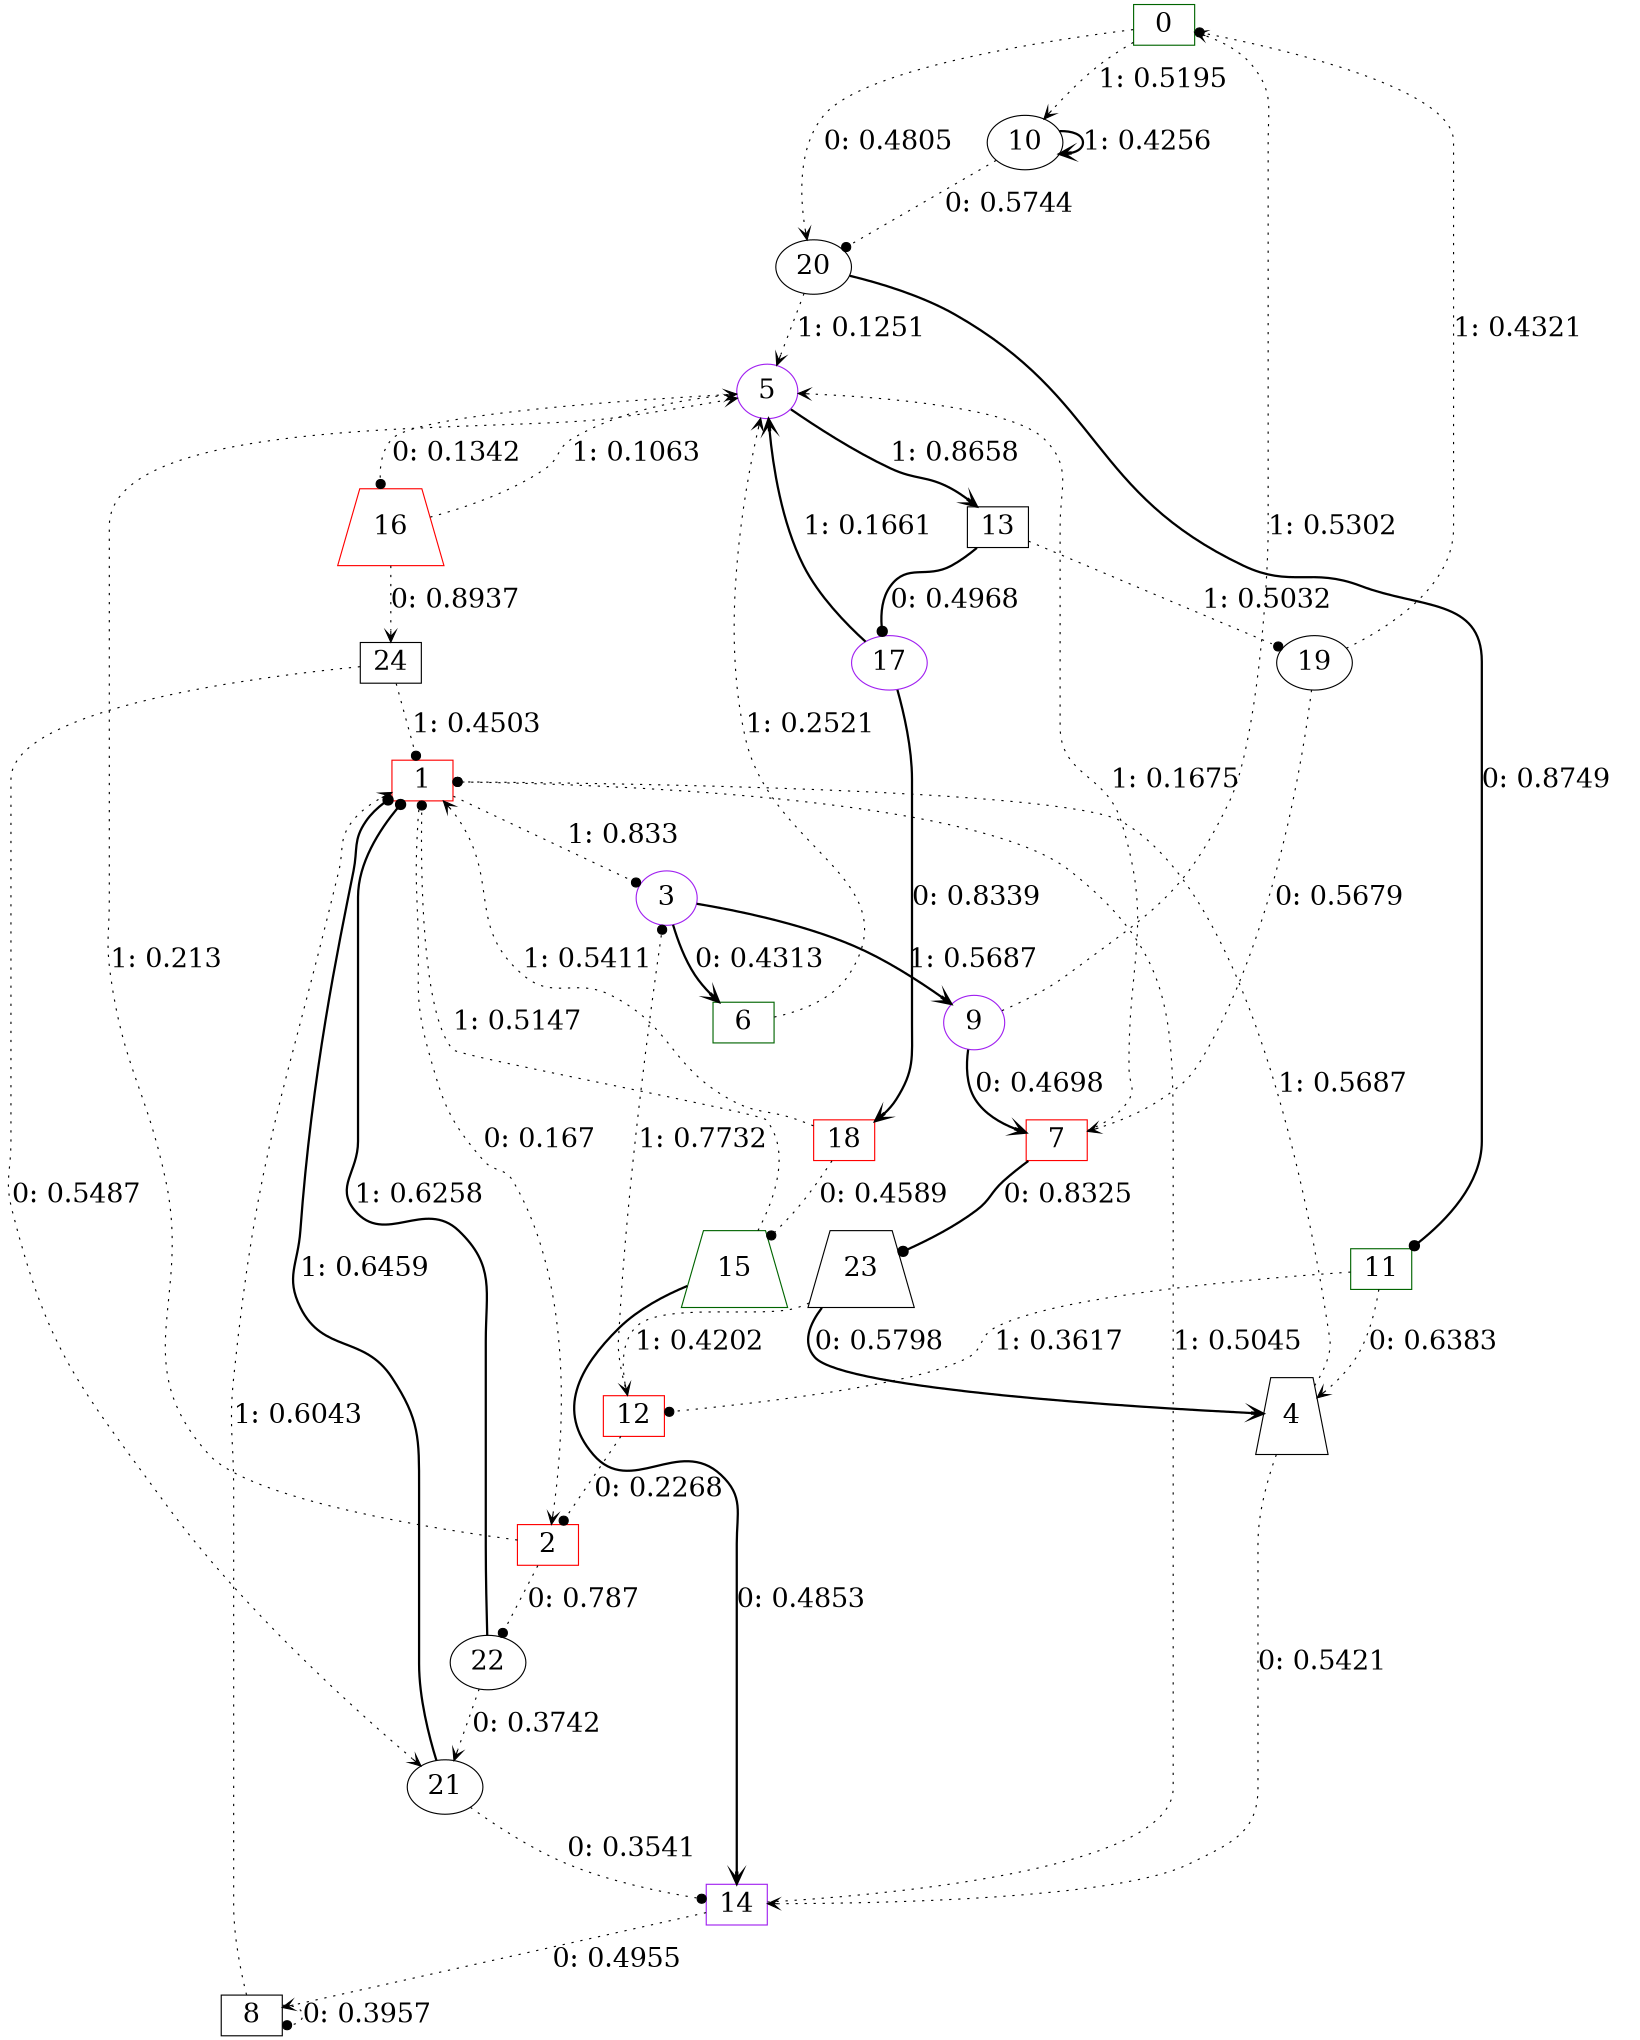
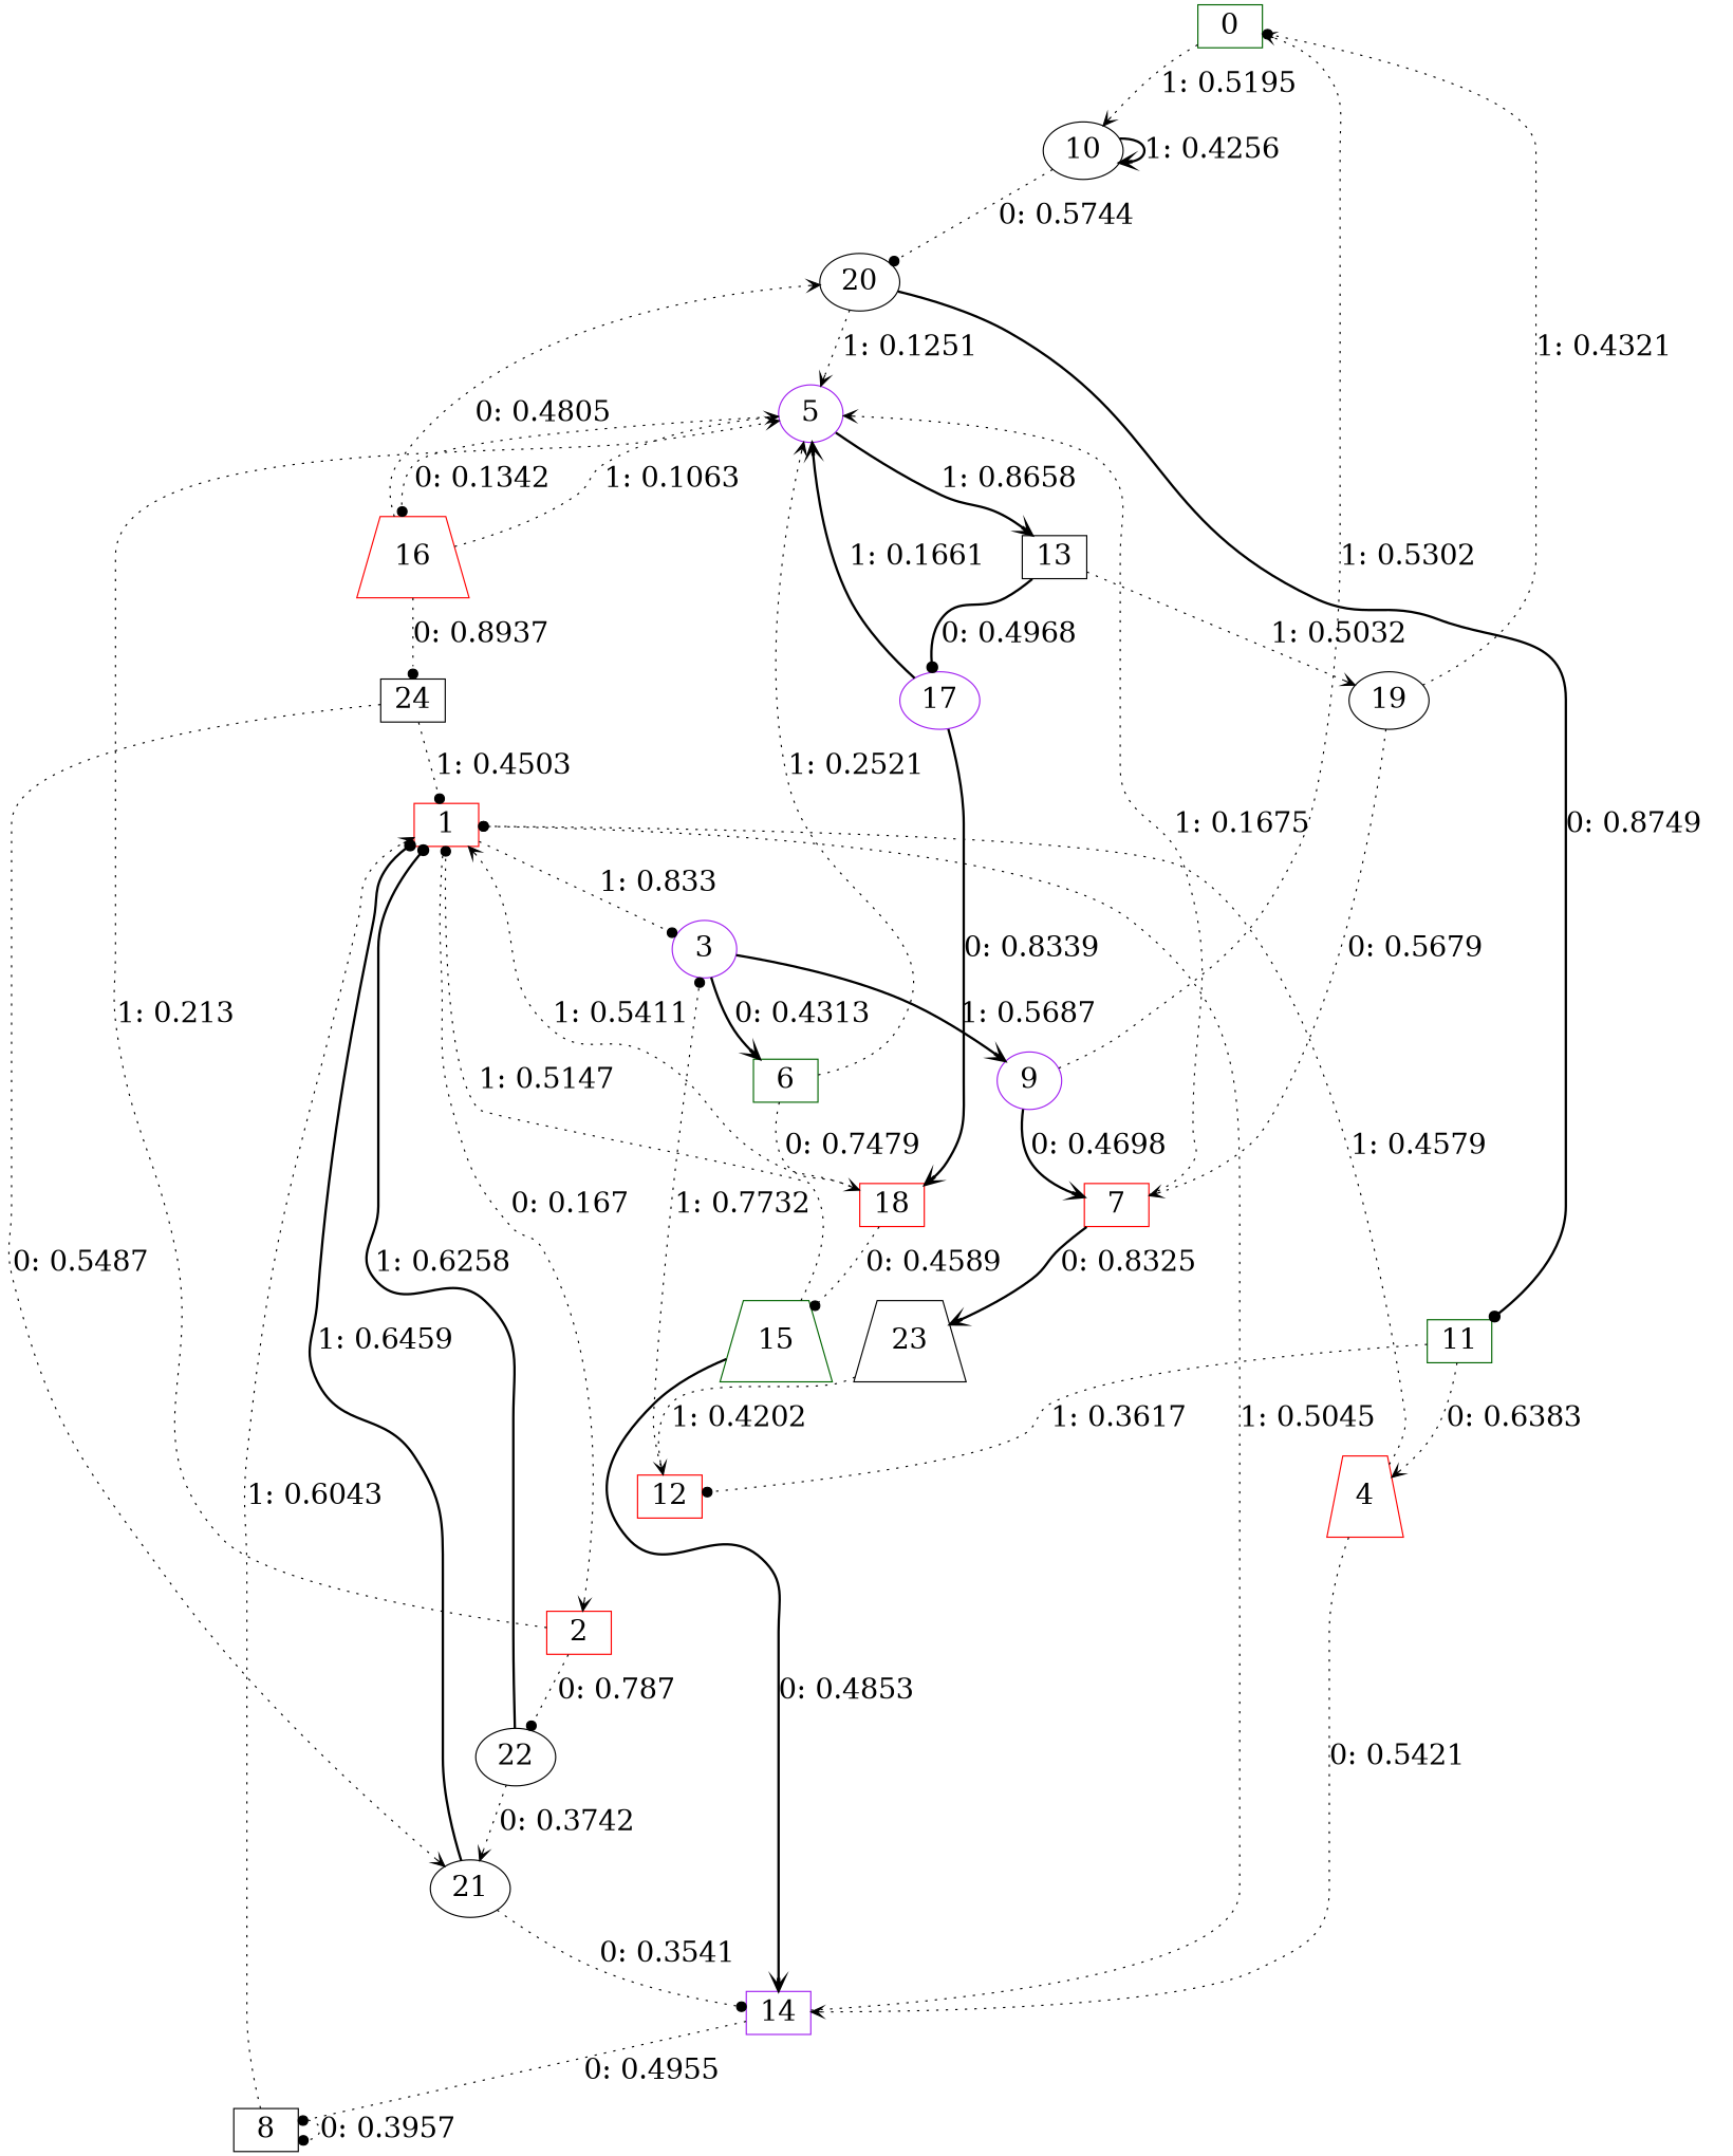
  digraph {
    node [color=black fontsize=24 shape=box]
    edge [arrowhead=vee fontsize=24 style=dotted]
    0 [color=darkgreen]
    20 [shape=ellipse]
    10 [shape=ellipse]
    5 [color=purple shape=ellipse]
    11 [color=darkgreen]
    16 [color=red shape=trapezium]
    13
-   4 [shape=trapezium]
+   4 [color=red shape=trapezium]
    12 [color=red]
    1 [color=red]
    2 [color=red]
    3 [color=purple shape=ellipse]
    22 [shape=ellipse]
    6 [color=darkgreen]
    9 [color=purple shape=ellipse]
    21 [shape=ellipse]
    18 [color=red]
    7 [color=red]
    14 [color=purple]
    24
    17 [color=purple shape=ellipse]
    19 [shape=ellipse]
    15 [color=darkgreen shape=trapezium]
    23 [shape=trapezium]
    8
-   0 -> 20 [label="0: 0.4805   "]
+   16 -> 20 [label="0: 0.4805   "]
    0 -> 10 [label="1: 0.5195   "]
    20 -> 5 [label="1: 0.1251   "]
    20 -> 11 [arrowhead=dot label="0: 0.8749   " style=bold]
    10 -> 20 [arrowhead=dot label="0: 0.5744   "]
    10 -> 10 [label="1: 0.4256   " style=bold]
    5 -> 16 [arrowhead=dot label="0: 0.1342   "]
    5 -> 13 [label="1: 0.8658   " style=bold]
    11 -> 4 [label="0: 0.6383   "]
    11 -> 12 [arrowhead=dot label="1: 0.3617   "]
    16 -> 5 [label="1: 0.1063   "]
-   16 -> 24 [label="0: 0.8937   "]
+   16 -> 24 [arrowhead=dot label="0: 0.8937   "]
    13 -> 17 [arrowhead=dot label="0: 0.4968   " style=bold]
-   13 -> 19 [arrowhead=dot label="1: 0.5032   "]
-   4 -> 1 [arrowhead=dot label="1: 0.5687   "]
+   13 -> 19 [label="1: 0.5032   "]
+   4 -> 1 [arrowhead=dot label="1: 0.4579   "]
    4 -> 14 [label="0: 0.5421   "]
-   12 -> 2 [arrowhead=dot label="0: 0.2268   "]
    12 -> 3 [arrowhead=dot label="1: 0.7732   "]
    1 -> 2 [label="0: 0.167    "]
    1 -> 3 [arrowhead=dot label="1: 0.833    "]
    2 -> 5 [label="1: 0.213    "]
    2 -> 22 [arrowhead=dot label="0: 0.787    "]
    3 -> 6 [label="0: 0.4313   " style=bold]
    3 -> 9 [label="1: 0.5687   " style=bold]
    22 -> 1 [arrowhead=dot label="1: 0.6258   " style=bold]
    22 -> 21 [label="0: 0.3742   "]
    6 -> 5 [label="1: 0.2521   "]
+   6 -> 18 [label="0: 0.7479   "]
    9 -> 0 [label="1: 0.5302   "]
    9 -> 7 [label="0: 0.4698   " style=bold]
    21 -> 1 [arrowhead=dot label="1: 0.6459   " style=bold]
    21 -> 14 [arrowhead=dot label="0: 0.3541   "]
    18 -> 1 [label="1: 0.5411   "]
    18 -> 15 [arrowhead=dot label="0: 0.4589   "]
    7 -> 5 [label="1: 0.1675   "]
-   7 -> 23 [arrowhead=dot label="0: 0.8325   " style=bold]
+   7 -> 23 [label="0: 0.8325   " style=bold]
    14 -> 1 [arrowhead=dot label="1: 0.5045   "]
-   14 -> 8 [label="0: 0.4955   "]
+   14 -> 8 [arrowhead=dot label="0: 0.4955   "]
    24 -> 1 [arrowhead=dot label="1: 0.4503   "]
    24 -> 21 [label="0: 0.5487   "]
    17 -> 5 [label="1: 0.1661   " style=bold]
    17 -> 18 [label="0: 0.8339   " style=bold]
    19 -> 0 [arrowhead=dot label="1: 0.4321   "]
    19 -> 7 [label="0: 0.5679   "]
    15 -> 1 [arrowhead=dot label="1: 0.5147   "]
    15 -> 14 [label="0: 0.4853   " style=bold]
-   23 -> 4 [label="0: 0.5798   " style=bold]
    23 -> 12 [label="1: 0.4202   "]
    8 -> 1 [label="1: 0.6043   "]
    8 -> 8 [arrowhead=dot label="0: 0.3957   "]
  }
